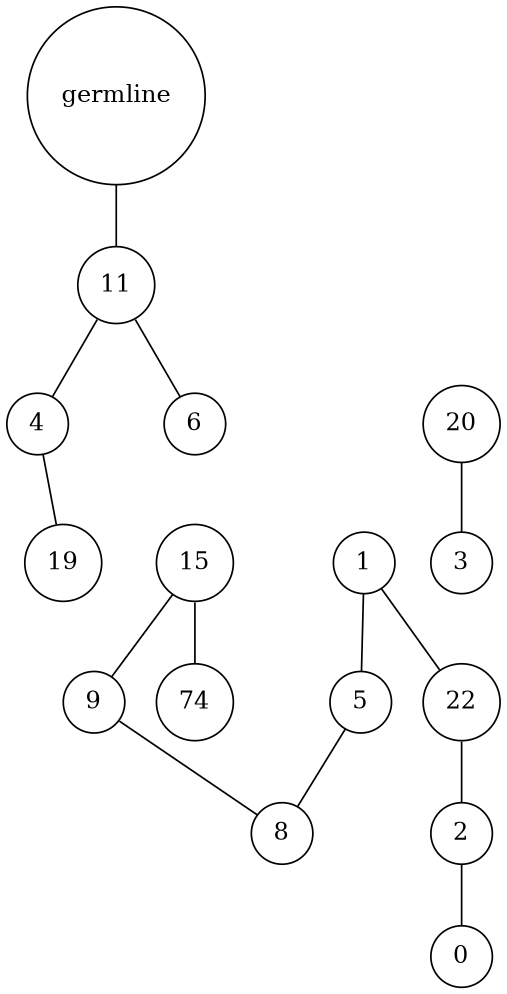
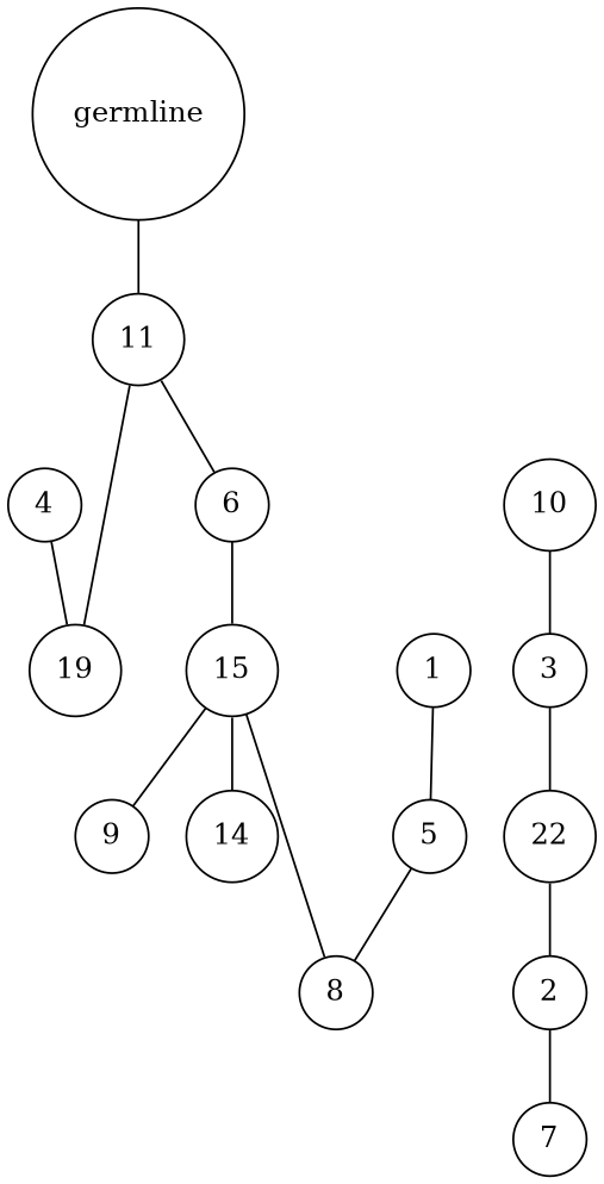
  graph {
    rankdir=UD
    splines=line
    node [shape=circle]
    n1 [label=germline]
    n2 [label=11]
    n3 [label=4]
    n4 [label=6]
    n5 [label=19]
    n6 [label=15]
    n7 [label=9]
-   n8 [label=74]
+   n8 [label=14]
    n9 [label=8]
    n10 [label=1]
    n11 [label=5]
-   n12 [label=20]
+   n12 [label=10]
    n13 [label=3]
    n14 [label=22]
    n15 [label=2]
-   n16 [label=0]
+   n16 [label=7]
    n1 -- n2
-   n2 -- n3
+   n2 -- n5
    n2 -- n4
    n3 -- n5
+   n4 -- n6
    n6 -- n7
    n6 -- n8
-   n7 -- n9
+   n6 -- n9
    n10 -- n11
    n11 -- n9
    n12 -- n13
-   n10 -- n14
+   n13 -- n14
    n14 -- n15
    n15 -- n16
  }
